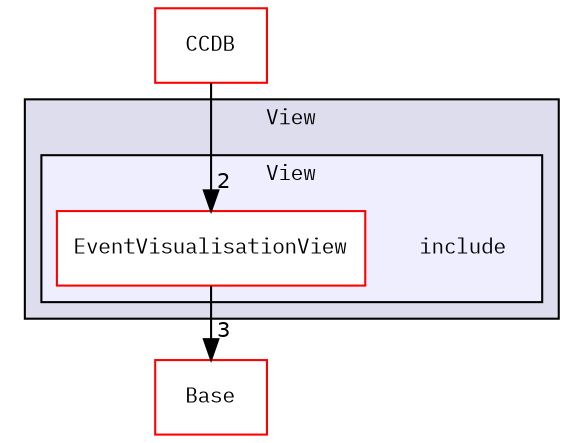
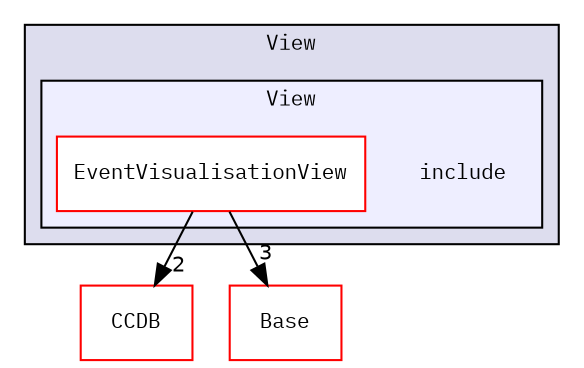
  digraph {
    compound=true
    fontname="IBM Plex Mono"
    node [fontname="IBM Plex Mono" fontsize=10 shape=box color=red]
    edge [fontname="IBM Plex Mono" labeldistance=1.5 labelfontname=Helvetica labelfontsize=10]
    n1 [label=include shape=plaintext color=""]
    n2 [fillcolor=white label=EventVisualisationView style=filled]
    n3 [label=CCDB]
    n4 [label=Base]
    subgraph cluster_1 {
      bgcolor="#ddddee"
      fontsize=10
      label=View
      pencolor=black
      subgraph cluster_2 {
        bgcolor="#eeeeff"
        fontsize=10
        label=View
        pencolor=black
        n1
        n2
      }
    }
-   n3 -> n2 [headlabel=2]
+   n2 -> n3 [headlabel=2]
    n2 -> n4 [headlabel=3]
  }
